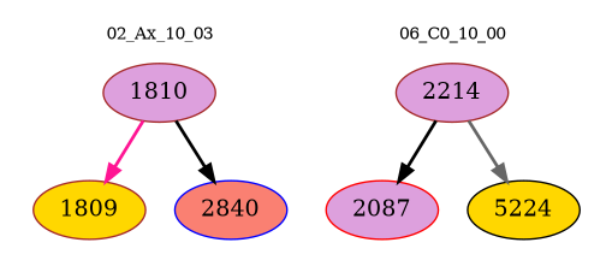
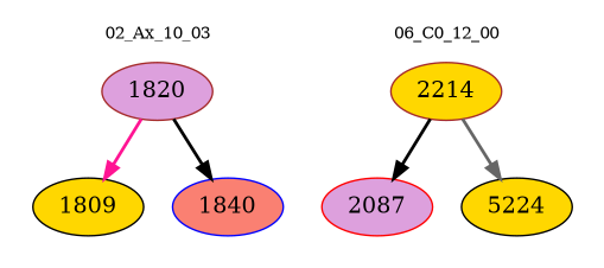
  digraph {
    node [color=brown fillcolor=plum style=filled]
    edge [color=black style=bold]
-   n1 [label=1810]
-   n2 [fillcolor=gold label=1809]
-   n3 [color=blue fillcolor=salmon label=2840]
-   n4 [label=2214]
+   n1 [label=1820]
+   n2 [color=black fillcolor=gold label=1809]
+   n3 [color=blue fillcolor=salmon label=1840]
+   n4 [fillcolor=gold label=2214]
    n5 [color=red label=2087]
    n6 [color=black fillcolor=gold label=5224]
    subgraph cluster_1 {
      color=white
      fontsize=10
      label="02_Ax_10_03"
      n1
      n2
      n3
    }
    subgraph cluster_2 {
      color=white
      fontsize=10
-     label="06_C0_10_00"
+     label="06_C0_12_00"
      n4
      n5
      n6
    }
    n1 -> n2 [color=deeppink]
    n1 -> n3
    n4 -> n5
    n4 -> n6 [color=gray40]
  }
